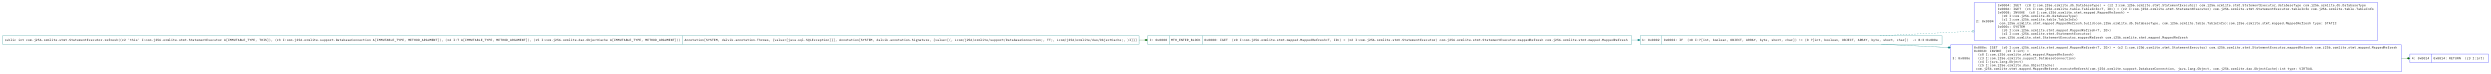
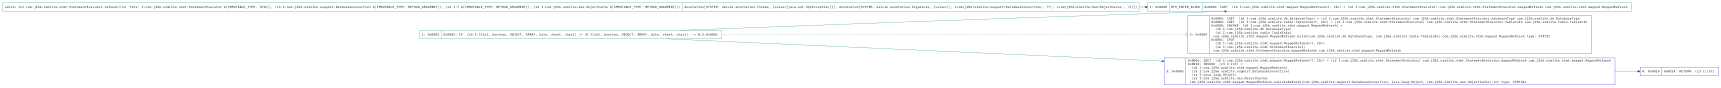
  digraph {
    fontname="IBM Plex Mono"
    rankdir=LR
    node [color=teal fontname="IBM Plex Mono" shape=record]
    edge [arrowhead=diamond color=teal fontname="IBM Plex Mono"]
    n1 [label="{0\:\ 0x0000|MTH_ENTER_BLOCK\l|0x0000: IGET  (r0 I:com.j256.ormlite.stmt.mapped.MappedRefresh\<T, ID\>) = (r2 I:com.j256.ormlite.stmt.StatementExecutor) com.j256.ormlite.stmt.StatementExecutor.mappedRefresh com.j256.ormlite.stmt.mapped.MappedRefresh \l}"]
    n2 [label="{1\:\ 0x0002|0x0002: IF  (r0 I:?[int, boolean, OBJECT, ARRAY, byte, short, char]) != (0 ?[int, boolean, OBJECT, ARRAY, byte, short, char])  \-\> B:3:0x000e \l}"]
-   n3 [color=blue label="{2\:\ 0x0004|0x0004: IGET  (r0 I:com.j256.ormlite.db.DatabaseType) = (r2 I:com.j256.ormlite.stmt.StatementExecutor) com.j256.ormlite.stmt.StatementExecutor.databaseType com.j256.ormlite.db.DatabaseType \l0x0006: IGET  (r1 I:com.j256.ormlite.table.TableInfo\<T, ID\>) = (r2 I:com.j256.ormlite.stmt.StatementExecutor) com.j256.ormlite.stmt.StatementExecutor.tableInfo com.j256.ormlite.table.TableInfo \l0x0008: INVOKE  (r0 I:com.j256.ormlite.stmt.mapped.MappedRefresh) = \l  (r0 I:com.j256.ormlite.db.DatabaseType)\l  (r1 I:com.j256.ormlite.table.TableInfo)\l com.j256.ormlite.stmt.mapped.MappedRefresh.build(com.j256.ormlite.db.DatabaseType, com.j256.ormlite.table.TableInfo):com.j256.ormlite.stmt.mapped.MappedRefresh type: STATIC \l0x000c: SYSTEM  \l  (r0 I:com.j256.ormlite.stmt.mapped.MappedRefresh\<T, ID\>)\l  (r2 I:com.j256.ormlite.stmt.StatementExecutor)\l com.j256.ormlite.stmt.StatementExecutor.mappedRefresh com.j256.ormlite.stmt.mapped.MappedRefresh \l}"]
+   n3 [color=blue label="{2\:\ 0x0004|0x0004: IGET  (r0 I:com.j256.ormlite.db.DatabaseType) = (r2 I:com.j256.ormlite.stmt.StatementExecutor) com.j256.ormlite.stmt.StatementExecutor.databaseType com.j256.ormlite.db.DatabaseType \l0x0006: IGET  (r1 I:com.j256.ormlite.table.TableInfo\<T, ID\>) = (r2 I:com.j256.ormlite.stmt.StatementExecutor) com.j256.ormlite.stmt.StatementExecutor.tableInfo com.j256.ormlite.table.TableInfo \l0x0008: INVOKE  (r0 I:com.j256.ormlite.stmt.mapped.MappedRefresh) = \l  (r0 I:com.j256.ormlite.db.DatabaseType)\l  (r1 I:com.j256.ormlite.table.TableInfo)\l com.j256.ormlite.stmt.mapped.MappedRefresh.build(com.j256.ormlite.db.DatabaseType, com.j256.ormlite.table.TableInfo):com.j256.ormlite.stmt.mapped.MappedRefresh type: STATIC \l0x000c: IPUT  \l  (r0 I:com.j256.ormlite.stmt.mapped.MappedRefresh\<T, ID\>)\l  (r2 I:com.j256.ormlite.stmt.StatementExecutor)\l com.j256.ormlite.stmt.StatementExecutor.mappedRefresh com.j256.ormlite.stmt.mapped.MappedRefresh \l}"]
    n4 [color=blue label="{3\:\ 0x000e|0x000e: IGET  (r0 I:com.j256.ormlite.stmt.mapped.MappedRefresh\<T, ID\>) = (r2 I:com.j256.ormlite.stmt.StatementExecutor) com.j256.ormlite.stmt.StatementExecutor.mappedRefresh com.j256.ormlite.stmt.mapped.MappedRefresh \l0x0010: INVOKE  (r3 I:int) = \l  (r0 I:com.j256.ormlite.stmt.mapped.MappedRefresh)\l  (r3 I:com.j256.ormlite.support.DatabaseConnection)\l  (r4 I:java.lang.Object)\l  (r5 I:com.j256.ormlite.dao.ObjectCache)\l com.j256.ormlite.stmt.mapped.MappedRefresh.executeRefresh(com.j256.ormlite.support.DatabaseConnection, java.lang.Object, com.j256.ormlite.dao.ObjectCache):int type: VIRTUAL \l}"]
    n5 [color=blue label="{4\:\ 0x0014|0x0014: RETURN  (r3 I:int) \l}"]
    n6 [label="{public int com.j256.ormlite.stmt.StatementExecutor.refresh((r2 'this' I:com.j256.ormlite.stmt.StatementExecutor A[IMMUTABLE_TYPE, THIS]), (r3 I:com.j256.ormlite.support.DatabaseConnection A[IMMUTABLE_TYPE, METHOD_ARGUMENT]), (r4 I:T A[IMMUTABLE_TYPE, METHOD_ARGUMENT]), (r5 I:com.j256.ormlite.dao.ObjectCache A[IMMUTABLE_TYPE, METHOD_ARGUMENT]))  | Annotation[SYSTEM, dalvik.annotation.Throws, \{value=[java.sql.SQLException]\}], Annotation[SYSTEM, dalvik.annotation.Signature, \{value=[(, Lcom\/j256\/ormlite\/support\/DatabaseConnection;, TT;, Lcom\/j256\/ormlite\/dao\/ObjectCache;, )I]\}]\l}"]
-   n1 -> n2
+   n2 -> n1
    n2 -> n3 [arrowhead=odot style=dashed]
    n2 -> n4
    n4 -> n5 [color=darkgreen]
    n6 -> n1 [color=darkgreen]
  }
